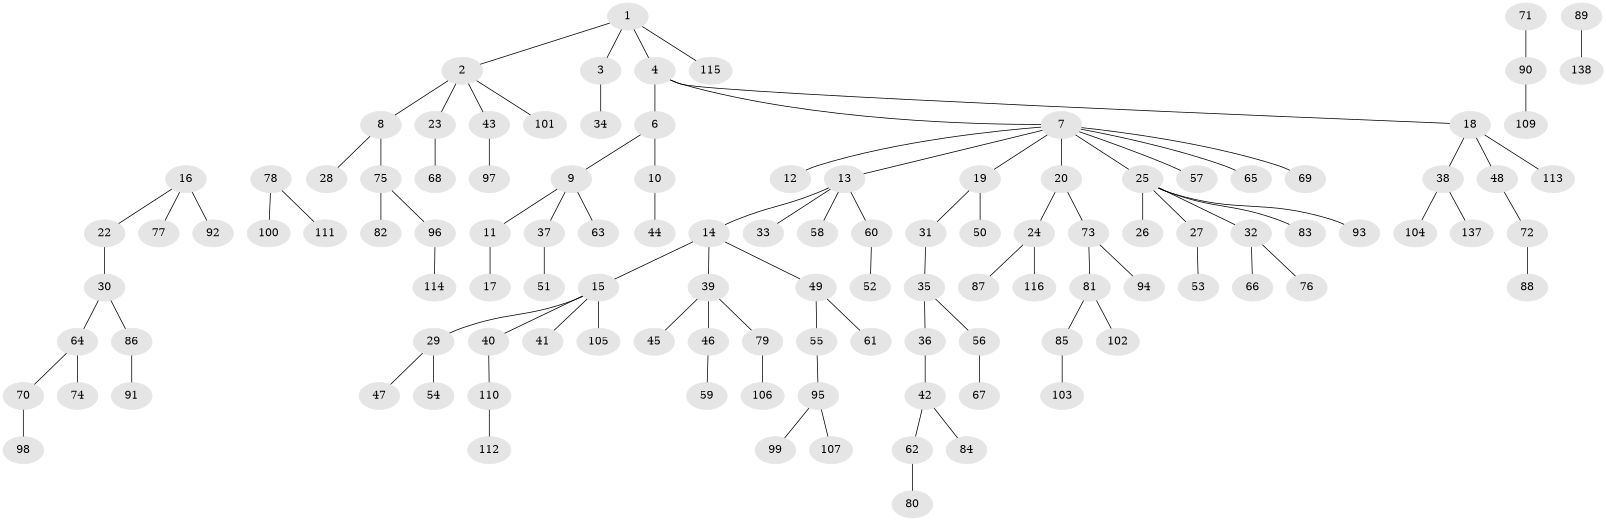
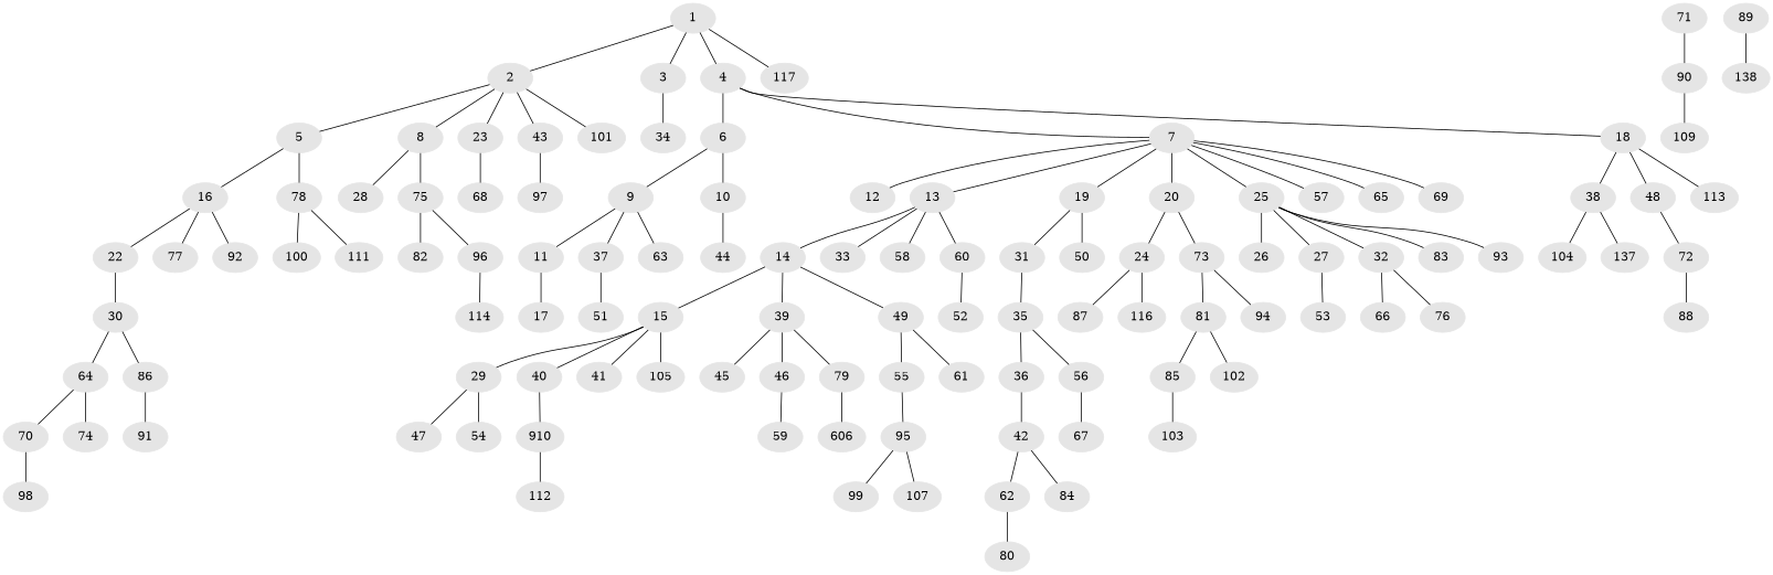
  graph {
    node [color=gray90 style=filled]
    1
    2
    3
    4
-   115
+   115 [label=117]
+   5
    8
    23
    43
    101
    34
    6
    7
    18
    16
    78
    28
    75
    68
    97
    9
    10
    12
    13
    19
    20
    25
    57
    65
    69
    38
    48
    113
    22
    77
    92
    100
    111
    11
    37
    63
    44
    14
    33
    58
    60
    31
    50
    24
    73
    26
    27
    32
    83
    93
    82
    96
    17
    51
    15
    39
    49
    52
    29
    40
    41
    105
    45
    46
    79
    55
    61
    47
    54
-   110
+   110 [label=910]
    30
    104
    n78 [label=137]
    72
    35
    87
    116
    81
    94
    64
    86
    71
    90
    53
    66
    76
    70
    74
    91
    36
    56
    42
    67
    62
    84
    59
-   106
+   106 [label=606]
    112
    80
    88
    95
    n107 [label=138]
    89
    99
    107
    98
    109
    85
    102
    114
    103
    1 -- 2
    1 -- 3
    1 -- 4
    1 -- 115
+   2 -- 5
    2 -- 8
    2 -- 23
    2 -- 43
    2 -- 101
    3 -- 34
    4 -- 6
    4 -- 7
    4 -- 18
+   5 -- 16
+   5 -- 78
    8 -- 28
    8 -- 75
    23 -- 68
    43 -- 97
    6 -- 9
    6 -- 10
    7 -- 12
    7 -- 13
    7 -- 19
    7 -- 20
    7 -- 25
    7 -- 57
    7 -- 65
    7 -- 69
    18 -- 38
    18 -- 48
    18 -- 113
    16 -- 22
    16 -- 77
    16 -- 92
    78 -- 100
    78 -- 111
    75 -- 82
    75 -- 96
    9 -- 11
    9 -- 37
    9 -- 63
    10 -- 44
    13 -- 14
    13 -- 33
    13 -- 58
    13 -- 60
    19 -- 31
    19 -- 50
    20 -- 24
    20 -- 73
    25 -- 26
    25 -- 27
    25 -- 32
    25 -- 83
    25 -- 93
    38 -- 104
    38 -- n78
    48 -- 72
    22 -- 30
    11 -- 17
    37 -- 51
    14 -- 15
    14 -- 39
    14 -- 49
    60 -- 52
    31 -- 35
    24 -- 87
    24 -- 116
    73 -- 81
    73 -- 94
    27 -- 53
    32 -- 66
    32 -- 76
    96 -- 114
    15 -- 29
    15 -- 40
    15 -- 41
    15 -- 105
    39 -- 45
    39 -- 46
    39 -- 79
    49 -- 55
    49 -- 61
    29 -- 47
    29 -- 54
    40 -- 110
    46 -- 59
    79 -- 106
    55 -- 95
    110 -- 112
    30 -- 64
    30 -- 86
    72 -- 88
    35 -- 36
    35 -- 56
    81 -- 85
    81 -- 102
    64 -- 70
    64 -- 74
    86 -- 91
    71 -- 90
    90 -- 109
    70 -- 98
    36 -- 42
    56 -- 67
    42 -- 62
    42 -- 84
    62 -- 80
    95 -- 99
    95 -- 107
    89 -- n107
    85 -- 103
  }
